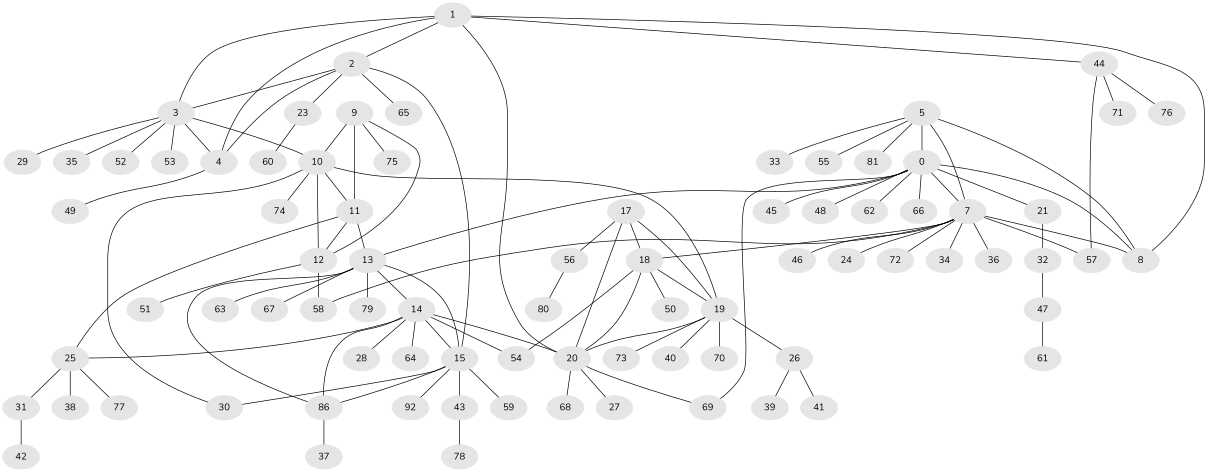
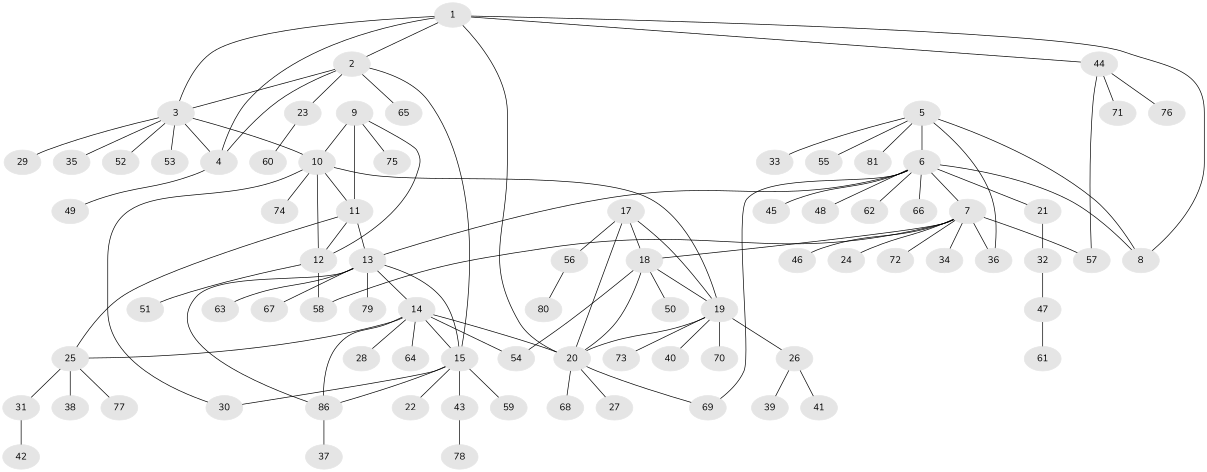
  graph {
    fontname=Nunito
    node [color=gray90 fontname=Nunito style=filled]
    edge [fontname=Nunito]
    1
    2
    3
    4
    8
    20
    44
    15
    23
    65
    10
    29
    35
    52
    53
    49
    69
    27
    68
    57
    71
    76
    30
    n24 [label=86]
-   22 [label=92]
+   22
    43
    59
    60
    11
    12
    19
    74
    47
    61
    5
-   6 [label=0]
+   6
    7
    33
    55
    81
    13
    21
    45
    48
    62
    66
    18
    24
    34
    36
    46
    58
    72
    14
    63
    67
    79
    32
    25
    54
    50
    9
    75
    51
    26
    40
    70
    73
    31
    38
    77
    28
    64
    37
    78
    17
    56
    80
    39
    41
    42
    1 -- 2
    1 -- 3
    1 -- 4
    1 -- 8
    1 -- 20
    1 -- 44
    2 -- 3
    2 -- 4
    2 -- 15
    2 -- 23
    2 -- 65
    3 -- 4
    3 -- 10
    3 -- 29
    3 -- 35
    3 -- 52
    3 -- 53
    4 -- 49
    20 -- 69
    20 -- 27
    20 -- 68
    44 -- 57
    44 -- 71
    44 -- 76
    15 -- 30
    15 -- n24
    15 -- 22
    15 -- 43
    15 -- 59
    23 -- 60
    10 -- 30
    10 -- 11
    10 -- 12
    10 -- 19
    10 -- 74
    n24 -- 37
    43 -- 78
    11 -- 12
    11 -- 13
    11 -- 25
    12 -- 58
    12 -- 51
    19 -- 20
    19 -- 26
    19 -- 40
    19 -- 70
    19 -- 73
    47 -- 61
    5 -- 8
    5 -- 6
-   5 -- 7
+   5 -- 36
    5 -- 33
    5 -- 55
    5 -- 81
    6 -- 8
    6 -- 69
    6 -- 7
    6 -- 13
    6 -- 21
    6 -- 45
    6 -- 48
    6 -- 62
    6 -- 66
-   7 -- 8
    7 -- 57
    7 -- 18
    7 -- 24
    7 -- 34
    7 -- 36
    7 -- 46
    7 -- 58
    7 -- 72
    13 -- 15
    13 -- n24
    13 -- 14
    13 -- 63
    13 -- 67
    13 -- 79
    21 -- 32
    18 -- 20
    18 -- 19
    18 -- 54
    18 -- 50
    14 -- 20
    14 -- 15
    14 -- n24
    14 -- 25
    14 -- 54
    14 -- 28
    14 -- 64
    32 -- 47
    25 -- 31
    25 -- 38
    25 -- 77
    9 -- 10
    9 -- 11
    9 -- 12
    9 -- 75
    26 -- 39
    26 -- 41
    31 -- 42
    17 -- 20
    17 -- 19
    17 -- 18
    17 -- 56
    56 -- 80
  }
